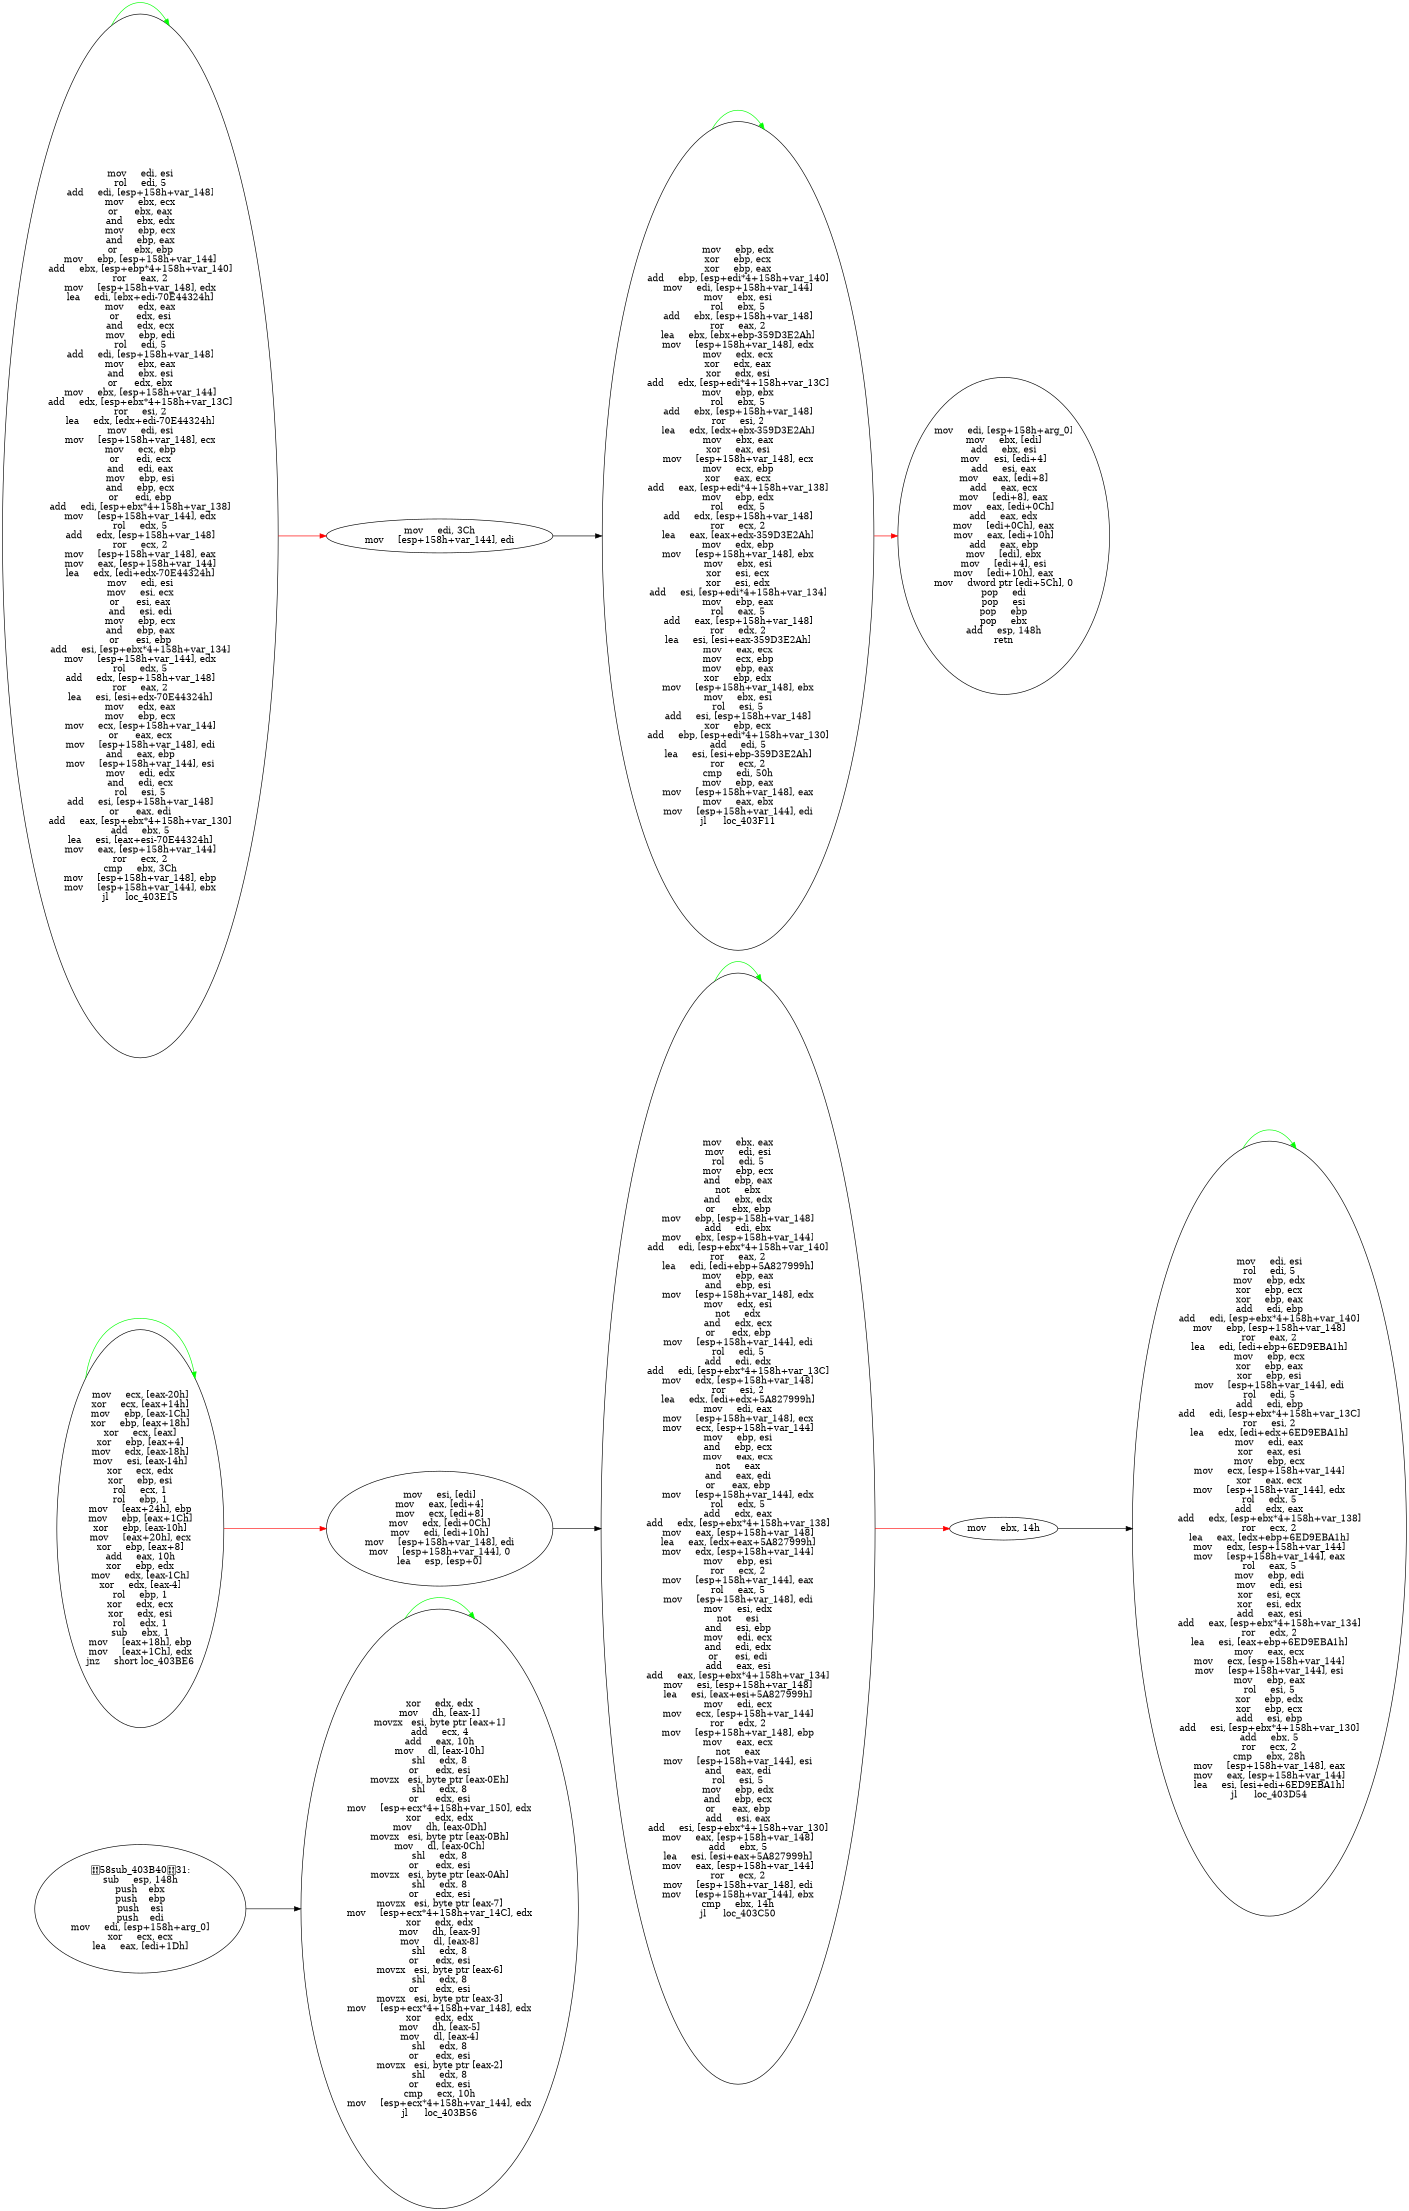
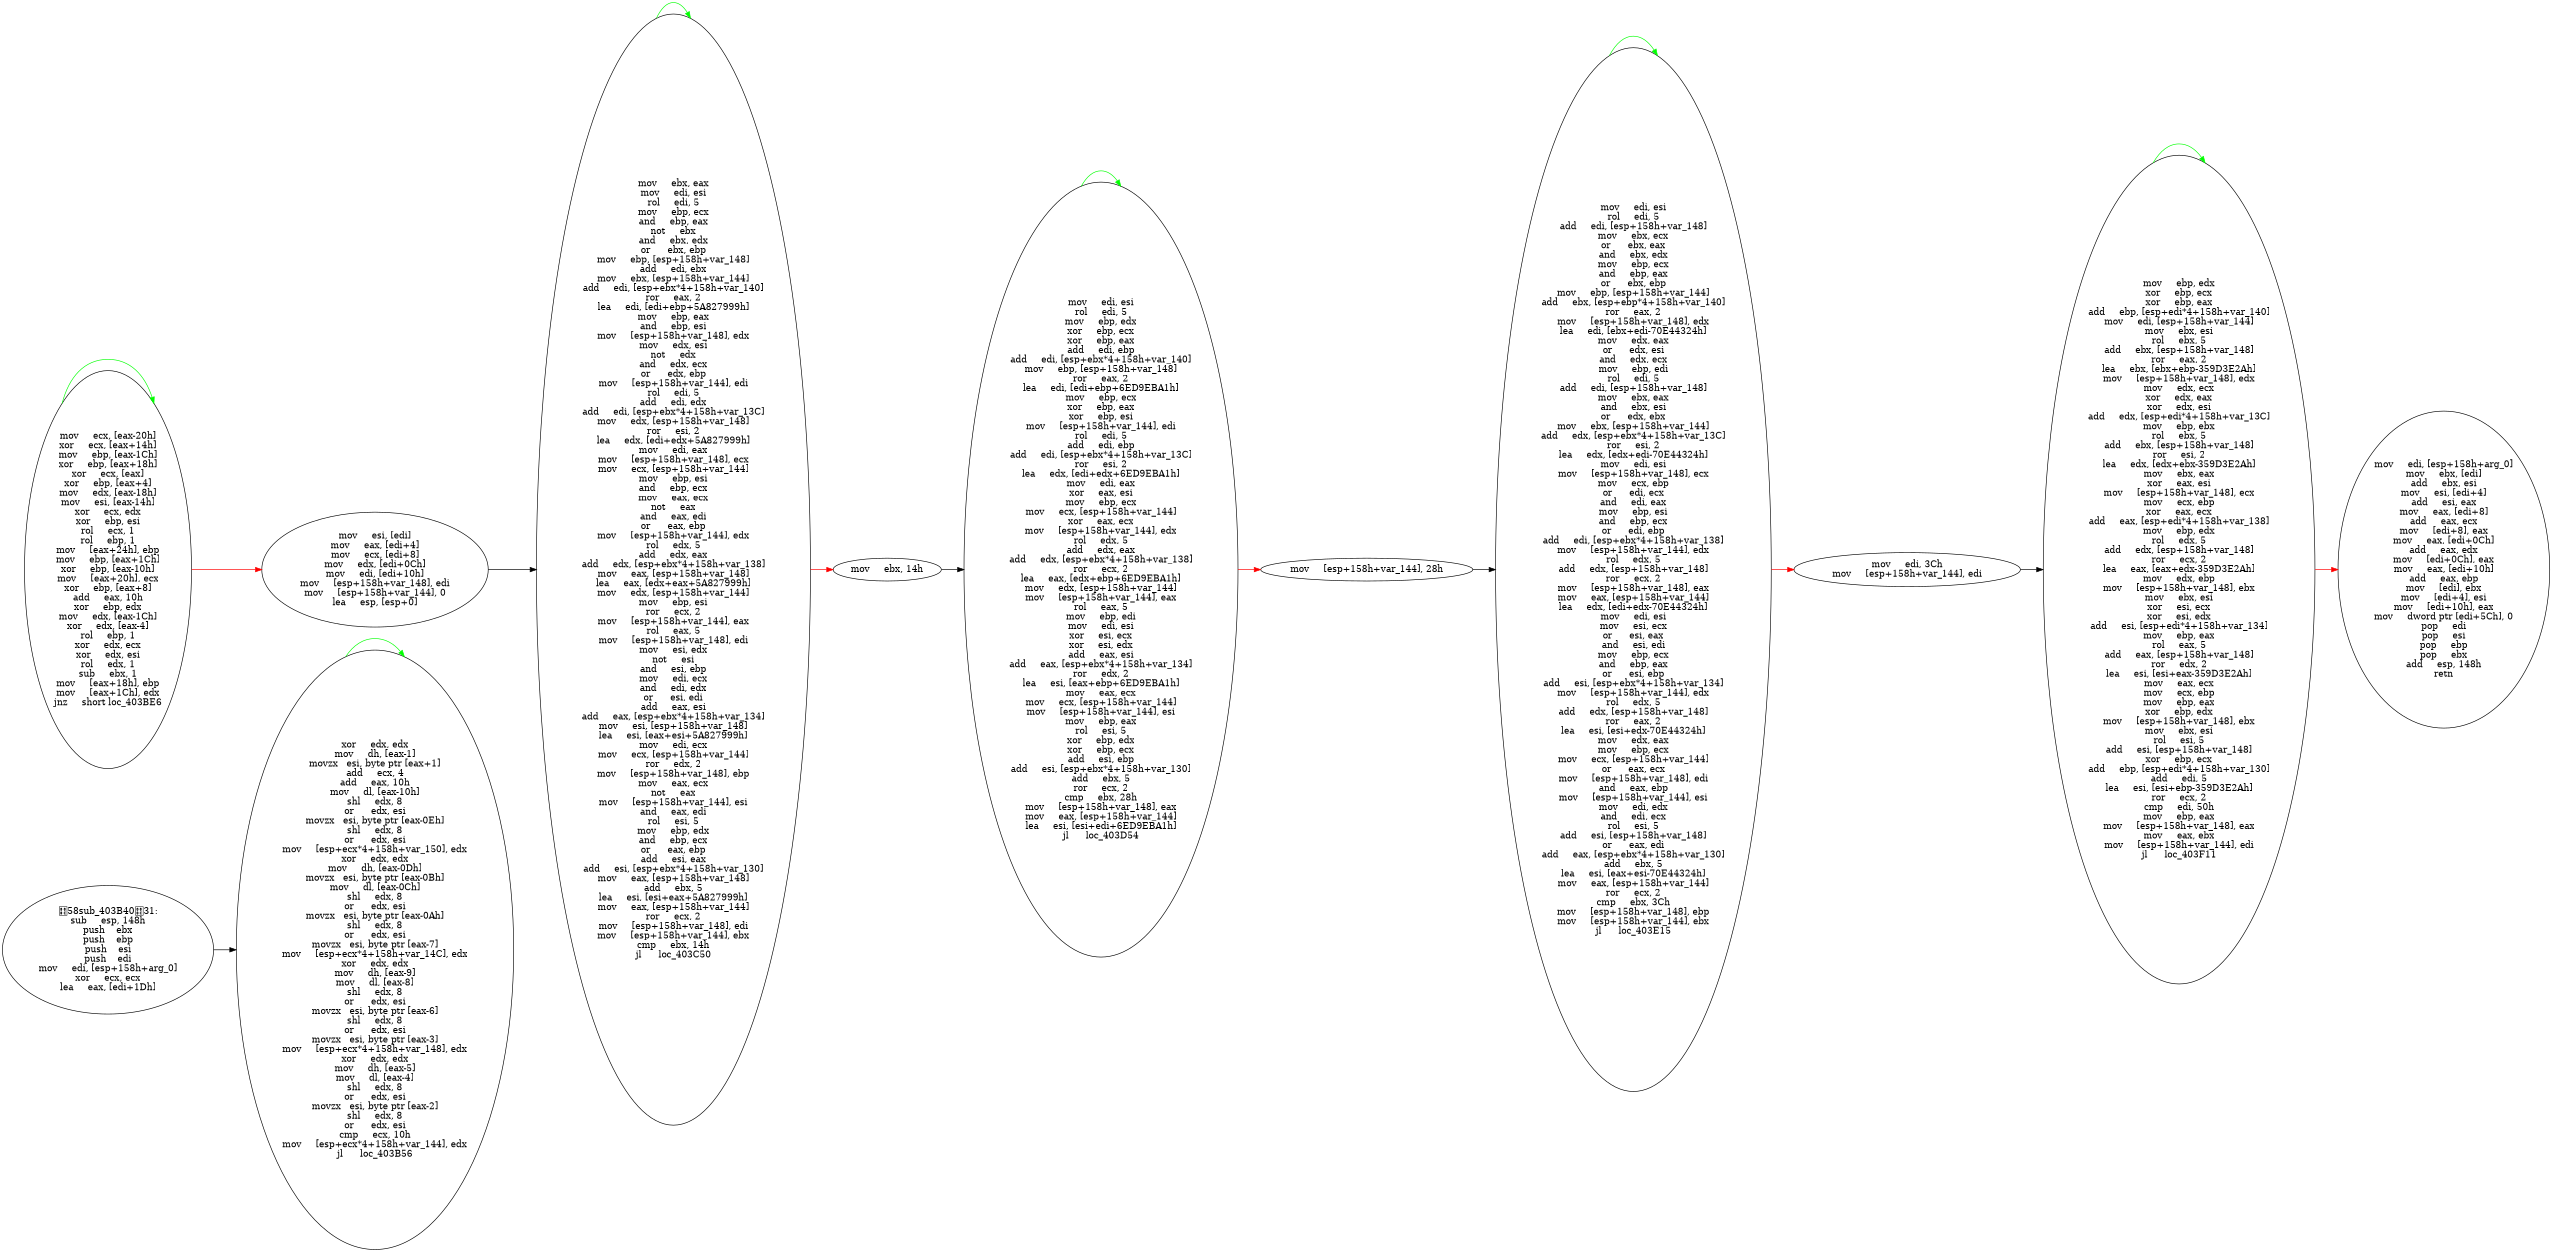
  digraph {
    rankdir=LR
    edge [color=green]
    n1 [label="58sub_403B4031:\nsub     esp, 148h\npush    ebx\npush    ebp\npush    esi\npush    edi\nmov     edi, [esp+158h+arg_0]\nxor     ecx, ecx\nlea     eax, [edi+1Dh]"]
    n2 [label="xor     edx, edx\nmov     dh, [eax-1]\nmovzx   esi, byte ptr [eax+1]\nadd     ecx, 4\nadd     eax, 10h\nmov     dl, [eax-10h]\nshl     edx, 8\nor      edx, esi\nmovzx   esi, byte ptr [eax-0Eh]\nshl     edx, 8\nor      edx, esi\nmov     [esp+ecx*4+158h+var_150], edx\nxor     edx, edx\nmov     dh, [eax-0Dh]\nmovzx   esi, byte ptr [eax-0Bh]\nmov     dl, [eax-0Ch]\nshl     edx, 8\nor      edx, esi\nmovzx   esi, byte ptr [eax-0Ah]\nshl     edx, 8\nor      edx, esi\nmovzx   esi, byte ptr [eax-7]\nmov     [esp+ecx*4+158h+var_14C], edx\nxor     edx, edx\nmov     dh, [eax-9]\nmov     dl, [eax-8]\nshl     edx, 8\nor      edx, esi\nmovzx   esi, byte ptr [eax-6]\nshl     edx, 8\nor      edx, esi\nmovzx   esi, byte ptr [eax-3]\nmov     [esp+ecx*4+158h+var_148], edx\nxor     edx, edx\nmov     dh, [eax-5]\nmov     dl, [eax-4]\nshl     edx, 8\nor      edx, esi\nmovzx   esi, byte ptr [eax-2]\nshl     edx, 8\nor      edx, esi\ncmp     ecx, 10h\nmov     [esp+ecx*4+158h+var_144], edx\njl      loc_403B56"]
    n3 [label="mov     ecx, [eax-20h]\nxor     ecx, [eax+14h]\nmov     ebp, [eax-1Ch]\nxor     ebp, [eax+18h]\nxor     ecx, [eax]\nxor     ebp, [eax+4]\nmov     edx, [eax-18h]\nmov     esi, [eax-14h]\nxor     ecx, edx\nxor     ebp, esi\nrol     ecx, 1\nrol     ebp, 1\nmov     [eax+24h], ebp\nmov     ebp, [eax+1Ch]\nxor     ebp, [eax-10h]\nmov     [eax+20h], ecx\nxor     ebp, [eax+8]\nadd     eax, 10h\nxor     ebp, edx\nmov     edx, [eax-1Ch]\nxor     edx, [eax-4]\nrol     ebp, 1\nxor     edx, ecx\nxor     edx, esi\nrol     edx, 1\nsub     ebx, 1\nmov     [eax+18h], ebp\nmov     [eax+1Ch], edx\njnz     short loc_403BE6"]
    n4 [label="mov     esi, [edi]\nmov     eax, [edi+4]\nmov     ecx, [edi+8]\nmov     edx, [edi+0Ch]\nmov     edi, [edi+10h]\nmov     [esp+158h+var_148], edi\nmov     [esp+158h+var_144], 0\nlea     esp, [esp+0]"]
    n5 [label="mov     ebx, eax\nmov     edi, esi\nrol     edi, 5\nmov     ebp, ecx\nand     ebp, eax\nnot     ebx\nand     ebx, edx\nor      ebx, ebp\nmov     ebp, [esp+158h+var_148]\nadd     edi, ebx\nmov     ebx, [esp+158h+var_144]\nadd     edi, [esp+ebx*4+158h+var_140]\nror     eax, 2\nlea     edi, [edi+ebp+5A827999h]\nmov     ebp, eax\nand     ebp, esi\nmov     [esp+158h+var_148], edx\nmov     edx, esi\nnot     edx\nand     edx, ecx\nor      edx, ebp\nmov     [esp+158h+var_144], edi\nrol     edi, 5\nadd     edi, edx\nadd     edi, [esp+ebx*4+158h+var_13C]\nmov     edx, [esp+158h+var_148]\nror     esi, 2\nlea     edx, [edi+edx+5A827999h]\nmov     edi, eax\nmov     [esp+158h+var_148], ecx\nmov     ecx, [esp+158h+var_144]\nmov     ebp, esi\nand     ebp, ecx\nmov     eax, ecx\nnot     eax\nand     eax, edi\nor      eax, ebp\nmov     [esp+158h+var_144], edx\nrol     edx, 5\nadd     edx, eax\nadd     edx, [esp+ebx*4+158h+var_138]\nmov     eax, [esp+158h+var_148]\nlea     eax, [edx+eax+5A827999h]\nmov     edx, [esp+158h+var_144]\nmov     ebp, esi\nror     ecx, 2\nmov     [esp+158h+var_144], eax\nrol     eax, 5\nmov     [esp+158h+var_148], edi\nmov     esi, edx\nnot     esi\nand     esi, ebp\nmov     edi, ecx\nand     edi, edx\nor      esi, edi\nadd     eax, esi\nadd     eax, [esp+ebx*4+158h+var_134]\nmov     esi, [esp+158h+var_148]\nlea     esi, [eax+esi+5A827999h]\nmov     edi, ecx\nmov     ecx, [esp+158h+var_144]\nror     edx, 2\nmov     [esp+158h+var_148], ebp\nmov     eax, ecx\nnot     eax\nmov     [esp+158h+var_144], esi\nand     eax, edi\nrol     esi, 5\nmov     ebp, edx\nand     ebp, ecx\nor      eax, ebp\nadd     esi, eax\nadd     esi, [esp+ebx*4+158h+var_130]\nmov     eax, [esp+158h+var_148]\nadd     ebx, 5\nlea     esi, [esi+eax+5A827999h]\nmov     eax, [esp+158h+var_144]\nror     ecx, 2\nmov     [esp+158h+var_148], edi\nmov     [esp+158h+var_144], ebx\ncmp     ebx, 14h\njl      loc_403C50"]
    n6 [label="mov     ebx, 14h"]
    n7 [label="mov     edi, esi\nrol     edi, 5\nmov     ebp, edx\nxor     ebp, ecx\nxor     ebp, eax\nadd     edi, ebp\nadd     edi, [esp+ebx*4+158h+var_140]\nmov     ebp, [esp+158h+var_148]\nror     eax, 2\nlea     edi, [edi+ebp+6ED9EBA1h]\nmov     ebp, ecx\nxor     ebp, eax\nxor     ebp, esi\nmov     [esp+158h+var_144], edi\nrol     edi, 5\nadd     edi, ebp\nadd     edi, [esp+ebx*4+158h+var_13C]\nror     esi, 2\nlea     edx, [edi+edx+6ED9EBA1h]\nmov     edi, eax\nxor     eax, esi\nmov     ebp, ecx\nmov     ecx, [esp+158h+var_144]\nxor     eax, ecx\nmov     [esp+158h+var_144], edx\nrol     edx, 5\nadd     edx, eax\nadd     edx, [esp+ebx*4+158h+var_138]\nror     ecx, 2\nlea     eax, [edx+ebp+6ED9EBA1h]\nmov     edx, [esp+158h+var_144]\nmov     [esp+158h+var_144], eax\nrol     eax, 5\nmov     ebp, edi\nmov     edi, esi\nxor     esi, ecx\nxor     esi, edx\nadd     eax, esi\nadd     eax, [esp+ebx*4+158h+var_134]\nror     edx, 2\nlea     esi, [eax+ebp+6ED9EBA1h]\nmov     eax, ecx\nmov     ecx, [esp+158h+var_144]\nmov     [esp+158h+var_144], esi\nmov     ebp, eax\nrol     esi, 5\nxor     ebp, edx\nxor     ebp, ecx\nadd     esi, ebp\nadd     esi, [esp+ebx*4+158h+var_130]\nadd     ebx, 5\nror     ecx, 2\ncmp     ebx, 28h\nmov     [esp+158h+var_148], eax\nmov     eax, [esp+158h+var_144]\nlea     esi, [esi+edi+6ED9EBA1h]\njl      loc_403D54"]
+   n8 [label="mov     [esp+158h+var_144], 28h"]
    n9 [label="mov     edi, esi\nrol     edi, 5\nadd     edi, [esp+158h+var_148]\nmov     ebx, ecx\nor      ebx, eax\nand     ebx, edx\nmov     ebp, ecx\nand     ebp, eax\nor      ebx, ebp\nmov     ebp, [esp+158h+var_144]\nadd     ebx, [esp+ebp*4+158h+var_140]\nror     eax, 2\nmov     [esp+158h+var_148], edx\nlea     edi, [ebx+edi-70E44324h]\nmov     edx, eax\nor      edx, esi\nand     edx, ecx\nmov     ebp, edi\nrol     edi, 5\nadd     edi, [esp+158h+var_148]\nmov     ebx, eax\nand     ebx, esi\nor      edx, ebx\nmov     ebx, [esp+158h+var_144]\nadd     edx, [esp+ebx*4+158h+var_13C]\nror     esi, 2\nlea     edx, [edx+edi-70E44324h]\nmov     edi, esi\nmov     [esp+158h+var_148], ecx\nmov     ecx, ebp\nor      edi, ecx\nand     edi, eax\nmov     ebp, esi\nand     ebp, ecx\nor      edi, ebp\nadd     edi, [esp+ebx*4+158h+var_138]\nmov     [esp+158h+var_144], edx\nrol     edx, 5\nadd     edx, [esp+158h+var_148]\nror     ecx, 2\nmov     [esp+158h+var_148], eax\nmov     eax, [esp+158h+var_144]\nlea     edx, [edi+edx-70E44324h]\nmov     edi, esi\nmov     esi, ecx\nor      esi, eax\nand     esi, edi\nmov     ebp, ecx\nand     ebp, eax\nor      esi, ebp\nadd     esi, [esp+ebx*4+158h+var_134]\nmov     [esp+158h+var_144], edx\nrol     edx, 5\nadd     edx, [esp+158h+var_148]\nror     eax, 2\nlea     esi, [esi+edx-70E44324h]\nmov     edx, eax\nmov     ebp, ecx\nmov     ecx, [esp+158h+var_144]\nor      eax, ecx\nmov     [esp+158h+var_148], edi\nand     eax, ebp\nmov     [esp+158h+var_144], esi\nmov     edi, edx\nand     edi, ecx\nrol     esi, 5\nadd     esi, [esp+158h+var_148]\nor      eax, edi\nadd     eax, [esp+ebx*4+158h+var_130]\nadd     ebx, 5\nlea     esi, [eax+esi-70E44324h]\nmov     eax, [esp+158h+var_144]\nror     ecx, 2\ncmp     ebx, 3Ch\nmov     [esp+158h+var_148], ebp\nmov     [esp+158h+var_144], ebx\njl      loc_403E15"]
    n10 [label="mov     edi, 3Ch\nmov     [esp+158h+var_144], edi"]
    n11 [label="mov     ebp, edx\nxor     ebp, ecx\nxor     ebp, eax\nadd     ebp, [esp+edi*4+158h+var_140]\nmov     edi, [esp+158h+var_144]\nmov     ebx, esi\nrol     ebx, 5\nadd     ebx, [esp+158h+var_148]\nror     eax, 2\nlea     ebx, [ebx+ebp-359D3E2Ah]\nmov     [esp+158h+var_148], edx\nmov     edx, ecx\nxor     edx, eax\nxor     edx, esi\nadd     edx, [esp+edi*4+158h+var_13C]\nmov     ebp, ebx\nrol     ebx, 5\nadd     ebx, [esp+158h+var_148]\nror     esi, 2\nlea     edx, [edx+ebx-359D3E2Ah]\nmov     ebx, eax\nxor     eax, esi\nmov     [esp+158h+var_148], ecx\nmov     ecx, ebp\nxor     eax, ecx\nadd     eax, [esp+edi*4+158h+var_138]\nmov     ebp, edx\nrol     edx, 5\nadd     edx, [esp+158h+var_148]\nror     ecx, 2\nlea     eax, [eax+edx-359D3E2Ah]\nmov     edx, ebp\nmov     [esp+158h+var_148], ebx\nmov     ebx, esi\nxor     esi, ecx\nxor     esi, edx\nadd     esi, [esp+edi*4+158h+var_134]\nmov     ebp, eax\nrol     eax, 5\nadd     eax, [esp+158h+var_148]\nror     edx, 2\nlea     esi, [esi+eax-359D3E2Ah]\nmov     eax, ecx\nmov     ecx, ebp\nmov     ebp, eax\nxor     ebp, edx\nmov     [esp+158h+var_148], ebx\nmov     ebx, esi\nrol     esi, 5\nadd     esi, [esp+158h+var_148]\nxor     ebp, ecx\nadd     ebp, [esp+edi*4+158h+var_130]\nadd     edi, 5\nlea     esi, [esi+ebp-359D3E2Ah]\nror     ecx, 2\ncmp     edi, 50h\nmov     ebp, eax\nmov     [esp+158h+var_148], eax\nmov     eax, ebx\nmov     [esp+158h+var_144], edi\njl      loc_403F11"]
    n12 [label="mov     edi, [esp+158h+arg_0]\nmov     ebx, [edi]\nadd     ebx, esi\nmov     esi, [edi+4]\nadd     esi, eax\nmov     eax, [edi+8]\nadd     eax, ecx\nmov     [edi+8], eax\nmov     eax, [edi+0Ch]\nadd     eax, edx\nmov     [edi+0Ch], eax\nmov     eax, [edi+10h]\nadd     eax, ebp\nmov     [edi], ebx\nmov     [edi+4], esi\nmov     [edi+10h], eax\nmov     dword ptr [edi+5Ch], 0\npop     edi\npop     esi\npop     ebp\npop     ebx\nadd     esp, 148h\nretn"]
    n1 -> n2 [color=black]
    n2 -> n2
    n3 -> n3
    n3 -> n4 [color=red]
    n4 -> n5 [color=black]
    n5 -> n5
    n5 -> n6 [color=red]
    n6 -> n7 [color=black]
    n7 -> n7
+   n7 -> n8 [color=red]
+   n8 -> n9 [color=black]
    n9 -> n9
    n9 -> n10 [color=red]
    n10 -> n11 [color=black]
    n11 -> n11
    n11 -> n12 [color=red]
  }
